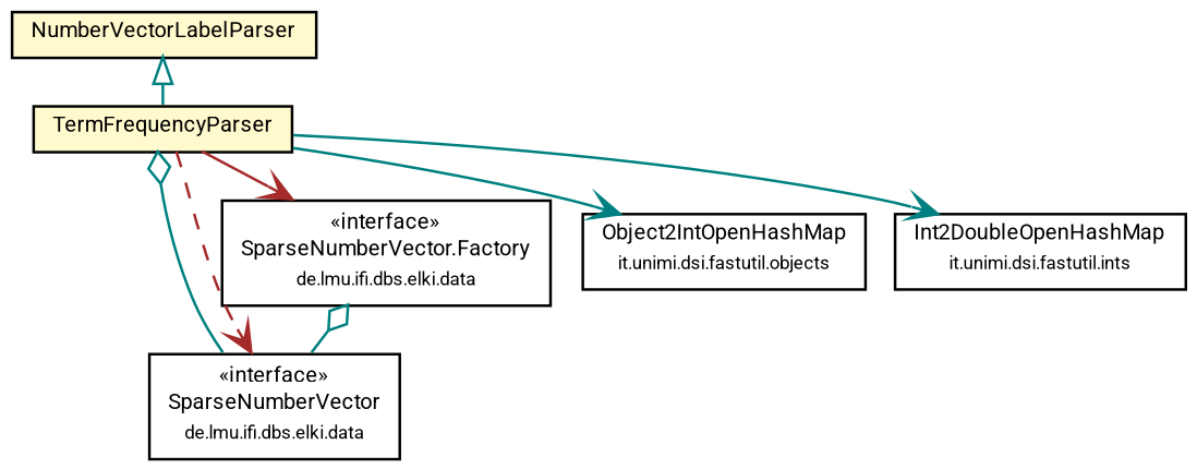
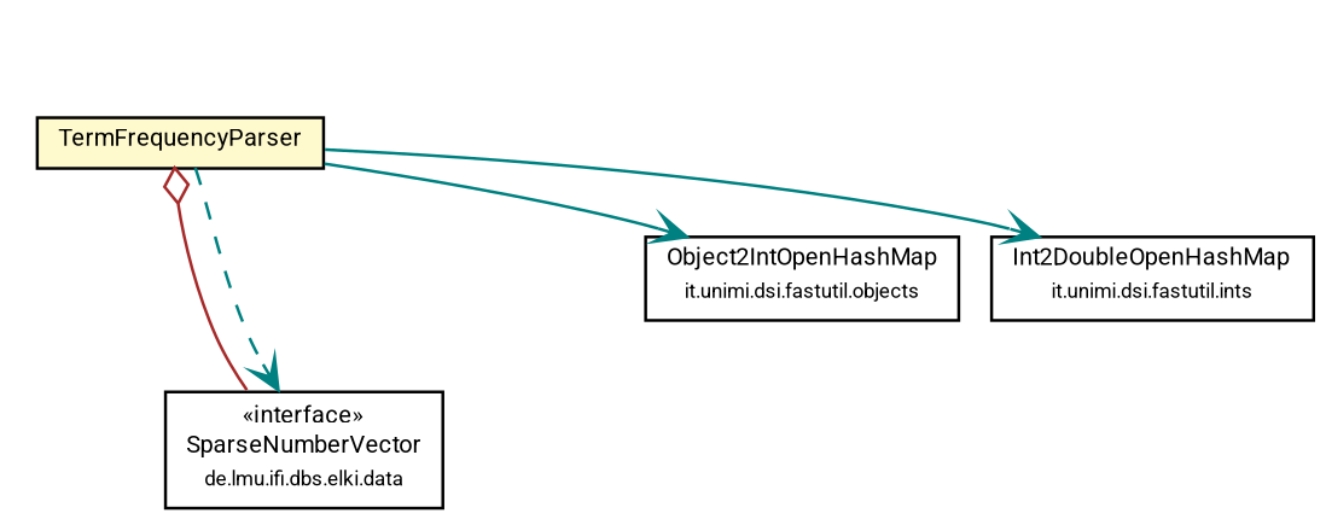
  digraph {
    nodesep=0.15
    rankdir=TB
    ranksep=0.25
    node [fontcolor=black fontname=Roboto fontsize=8 margin=0 shape=plaintext]
    edge [arrowhead=open color=teal fontname=Roboto fontsize=7 labelfontname=Roboto labelfontsize=7 weight=1]
    n1 [height=0 label=<<table title="de.lmu.ifi.dbs.elki.data.SparseNumberVector" border="0" cellborder="1" cellspacing="0" cellpadding="2" href="../../data/SparseNumberVector.html" target="_parent"> 		<tr><td><table border="0" cellspacing="0" cellpadding="1"> 		<tr><td align="center" balign="center"> &#171;interface&#187; </td></tr> 		<tr><td align="center" balign="center"> <font face="Roboto">SparseNumberVector</font> </td></tr> 		<tr><td align="center" balign="center"> <font face="Roboto" point-size="7.0">de.lmu.ifi.dbs.elki.data</font> </td></tr> 		</table></td></tr> 		</table>> width=0]
-   n2 [height=0 label=<<table title="de.lmu.ifi.dbs.elki.data.SparseNumberVector.Factory" border="0" cellborder="1" cellspacing="0" cellpadding="2" href="../../data/SparseNumberVector.Factory.html" target="_parent"> 		<tr><td><table border="0" cellspacing="0" cellpadding="1"> 		<tr><td align="center" balign="center"> &#171;interface&#187; </td></tr> 		<tr><td align="center" balign="center"> <font face="Roboto">SparseNumberVector.Factory</font> </td></tr> 		<tr><td align="center" balign="center"> <font face="Roboto" point-size="7.0">de.lmu.ifi.dbs.elki.data</font> </td></tr> 		</table></td></tr> 		</table>> width=0]
-   n3 [height=0 label=<<table title="de.lmu.ifi.dbs.elki.datasource.parser.NumberVectorLabelParser" border="0" cellborder="1" cellspacing="0" cellpadding="2" bgcolor="LemonChiffon" href="NumberVectorLabelParser.html" target="_parent"> 		<tr><td><table border="0" cellspacing="0" cellpadding="1"> 		<tr><td align="center" balign="center"> <font face="Roboto">NumberVectorLabelParser</font> </td></tr> 		</table></td></tr> 		</table>> width=0]
    n4 [height=0 label=<<table title="de.lmu.ifi.dbs.elki.datasource.parser.TermFrequencyParser" border="0" cellborder="1" cellspacing="0" cellpadding="2" bgcolor="lemonChiffon" href="TermFrequencyParser.html" target="_parent"> 		<tr><td><table border="0" cellspacing="0" cellpadding="1"> 		<tr><td align="center" balign="center"> <font face="Roboto">TermFrequencyParser</font> </td></tr> 		</table></td></tr> 		</table>> width=0]
    n5 [height=0 label=<<table title="it.unimi.dsi.fastutil.objects.Object2IntOpenHashMap" border="0" cellborder="1" cellspacing="0" cellpadding="2" href="http://docs.oracle.com/javase/7/docs/api/it/unimi/dsi/fastutil/objects/Object2IntOpenHashMap.html" target="_parent"> 		<tr><td><table border="0" cellspacing="0" cellpadding="1"> 		<tr><td align="center" balign="center"> <font face="Roboto">Object2IntOpenHashMap</font> </td></tr> 		<tr><td align="center" balign="center"> <font face="Roboto" point-size="7.0">it.unimi.dsi.fastutil.objects</font> </td></tr> 		</table></td></tr> 		</table>> width=0]
    n6 [height=0 label=<<table title="it.unimi.dsi.fastutil.ints.Int2DoubleOpenHashMap" border="0" cellborder="1" cellspacing="0" cellpadding="2" href="http://docs.oracle.com/javase/7/docs/api/it/unimi/dsi/fastutil/ints/Int2DoubleOpenHashMap.html" target="_parent"> 		<tr><td><table border="0" cellspacing="0" cellpadding="1"> 		<tr><td align="center" balign="center"> <font face="Roboto">Int2DoubleOpenHashMap</font> </td></tr> 		<tr><td align="center" balign="center"> <font face="Roboto" point-size="7.0">it.unimi.dsi.fastutil.ints</font> </td></tr> 		</table></td></tr> 		</table>> width=0]
-   n2 -> n1 [arrowhead=none arrowtail=ediamond dir=back weight=4]
-   n3 -> n4 [arrowtail=empty dir=back weight=10 arrowhead=""]
-   n4 -> n1 [arrowhead=none arrowtail=ediamond dir=back weight=4]
-   n4 -> n1 [color=brown style=dashed weight=0]
-   n4 -> n2 [color=brown]
+   n4 -> n1 [arrowhead=none arrowtail=ediamond color=brown dir=back weight=4]
+   n4 -> n1 [style=dashed weight=0]
    n4 -> n5
    n4 -> n6
  }
